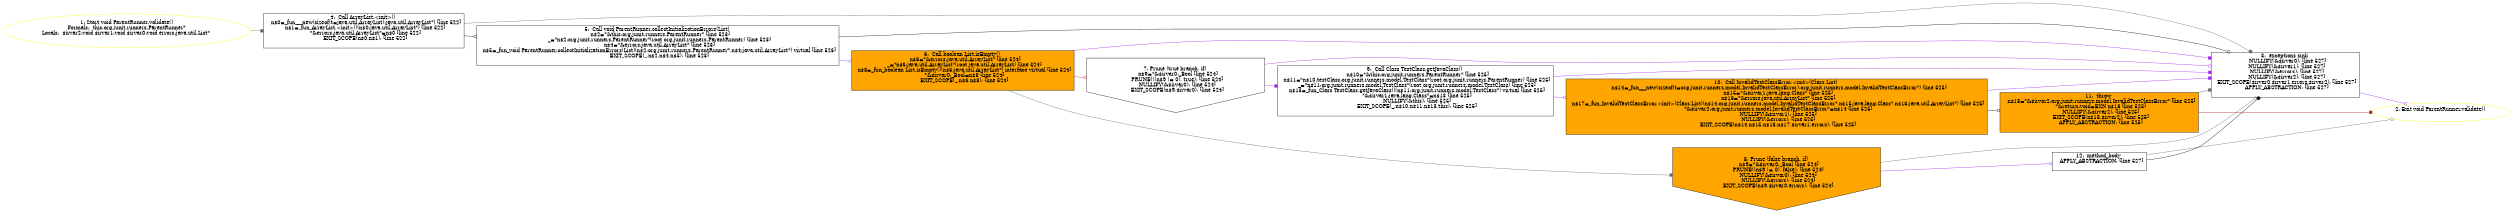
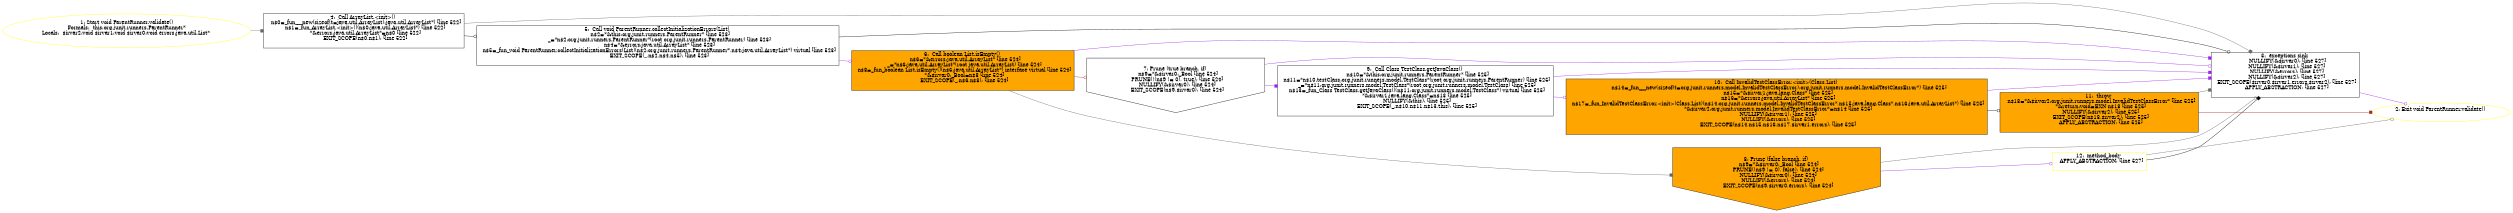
  digraph {
    rankdir=LR
    node [style=filled fillcolor=white shape=box]
    edge [color=purple arrowhead=odot]
    n1 [color=yellow label="1: Start void ParentRunner.validate()\nFormals:  this:org.junit.runners.ParentRunner*\nLocals:  $irvar2:void $irvar1:void $irvar0:void errors:java.util.List* \n  " shape=""]
    n2 [label="4:  Call ArrayList.<init>() \n   n$0=_fun___new(sizeof(t=java.util.ArrayList):java.util.ArrayList*) [line 522]\n  n$1=_fun_ArrayList.<init>()(n$0:java.util.ArrayList*) [line 522]\n  *&errors:java.util.ArrayList*=n$0 [line 522]\n  EXIT_SCOPE(n$0,n$1); [line 522]\n "]
    n3 [label="3:  exceptions sink \n   NULLIFY(&$irvar0); [line 527]\n  NULLIFY(&$irvar1); [line 527]\n  NULLIFY(&errors); [line 527]\n  NULLIFY(&$irvar2); [line 527]\n  EXIT_SCOPE($irvar0,$irvar1,errors,$irvar2); [line 527]\n  APPLY_ABSTRACTION; [line 527]\n "]
    n4 [label="5:  Call void ParentRunner.collectInitializationErrors(List) \n   n$2=*&this:org.junit.runners.ParentRunner* [line 523]\n  _=*n$2:org.junit.runners.ParentRunner*(root org.junit.runners.ParentRunner) [line 523]\n  n$4=*&errors:java.util.ArrayList* [line 523]\n  n$5=_fun_void ParentRunner.collectInitializationErrors(List)(n$2:org.junit.runners.ParentRunner*,n$4:java.util.ArrayList*) virtual [line 523]\n  EXIT_SCOPE(_,n$2,n$4,n$5); [line 523]\n "]
    n5 [color=yellow label="2: Exit void ParentRunner.validate() \n  " shape=""]
    n6 [label="6:  Call boolean List.isEmpty() \n   n$6=*&errors:java.util.ArrayList* [line 524]\n  _=*n$6:java.util.ArrayList*(root java.util.ArrayList) [line 524]\n  n$8=_fun_boolean List.isEmpty()(n$6:java.util.ArrayList*) interface virtual [line 524]\n  *&$irvar0:_Bool=n$8 [line 524]\n  EXIT_SCOPE(_,n$6,n$8); [line 524]\n " fillcolor=orange]
    n7 [label="7: Prune (true branch, if) \n   n$9=*&$irvar0:_Bool [line 524]\n  PRUNE(!(n$9 != 0), true); [line 524]\n  NULLIFY(&$irvar0); [line 524]\n  EXIT_SCOPE(n$9,$irvar0); [line 524]\n " shape=invhouse]
    n8 [label="8: Prune (false branch, if) \n   n$9=*&$irvar0:_Bool [line 524]\n  PRUNE((n$9 != 0), false); [line 524]\n  NULLIFY(&$irvar0); [line 524]\n  NULLIFY(&errors); [line 524]\n  EXIT_SCOPE(n$9,$irvar0,errors); [line 524]\n " shape=invhouse fillcolor=orange]
    n9 [label="9:  Call Class TestClass.getJavaClass() \n   n$10=*&this:org.junit.runners.ParentRunner* [line 525]\n  n$11=*n$10.testClass:org.junit.runners.model.TestClass*(root org.junit.runners.ParentRunner) [line 525]\n  _=*n$11:org.junit.runners.model.TestClass*(root org.junit.runners.model.TestClass) [line 525]\n  n$13=_fun_Class TestClass.getJavaClass()(n$11:org.junit.runners.model.TestClass*) virtual [line 525]\n  *&$irvar1:java.lang.Class*=n$13 [line 525]\n  NULLIFY(&this); [line 525]\n  EXIT_SCOPE(_,n$10,n$11,n$13,this); [line 525]\n "]
-   n10 [label="12:  method_body \n   APPLY_ABSTRACTION; [line 527]\n "]
+   n10 [label="12:  method_body \n   APPLY_ABSTRACTION; [line 527]\n " color=yellow]
    n11 [label="10:  Call InvalidTestClassError.<init>(Class,List) \n   n$14=_fun___new(sizeof(t=org.junit.runners.model.InvalidTestClassError):org.junit.runners.model.InvalidTestClassError*) [line 525]\n  n$15=*&$irvar1:java.lang.Class* [line 525]\n  n$16=*&errors:java.util.ArrayList* [line 525]\n  n$17=_fun_InvalidTestClassError.<init>(Class,List)(n$14:org.junit.runners.model.InvalidTestClassError*,n$15:java.lang.Class*,n$16:java.util.ArrayList*) [line 525]\n  *&$irvar2:org.junit.runners.model.InvalidTestClassError*=n$14 [line 525]\n  NULLIFY(&$irvar1); [line 525]\n  NULLIFY(&errors); [line 525]\n  EXIT_SCOPE(n$14,n$15,n$16,n$17,$irvar1,errors); [line 525]\n " fillcolor=orange]
    n12 [label="11:  throw \n   n$18=*&$irvar2:org.junit.runners.model.InvalidTestClassError* [line 525]\n  *&return:void=EXN n$18 [line 525]\n  NULLIFY(&$irvar2); [line 525]\n  EXIT_SCOPE(n$18,$irvar2); [line 525]\n  APPLY_ABSTRACTION; [line 525]\n " fillcolor=orange]
    n1 -> n2 [color=gray40 arrowhead=box]
    n2 -> n3 [color=gray40 arrowhead=box]
    n2 -> n4 [color=black]
    n3 -> n5
    n4 -> n3 [color=black]
    n4 -> n6
    n6 -> n3 [arrowhead=box]
    n6 -> n7 [color=brown]
    n6 -> n8 [color=gray40 arrowhead=box]
    n7 -> n3
    n7 -> n9 [arrowhead=box]
    n8 -> n3 [color=gray40]
    n8 -> n10
    n9 -> n3 [arrowhead=box]
    n9 -> n11
    n10 -> n3 [color=black arrowhead=box]
    n10 -> n5 [color=gray40]
    n11 -> n3 [arrowhead=box]
    n11 -> n12 [color=black]
    n12 -> n3 [color=gray40 arrowhead=box]
    n12 -> n5 [color=brown arrowhead=box]
  }
